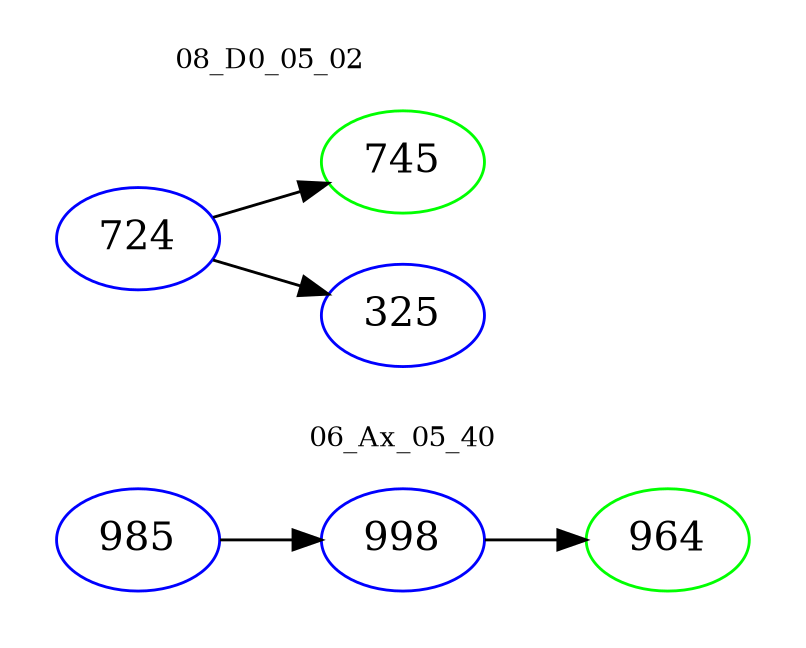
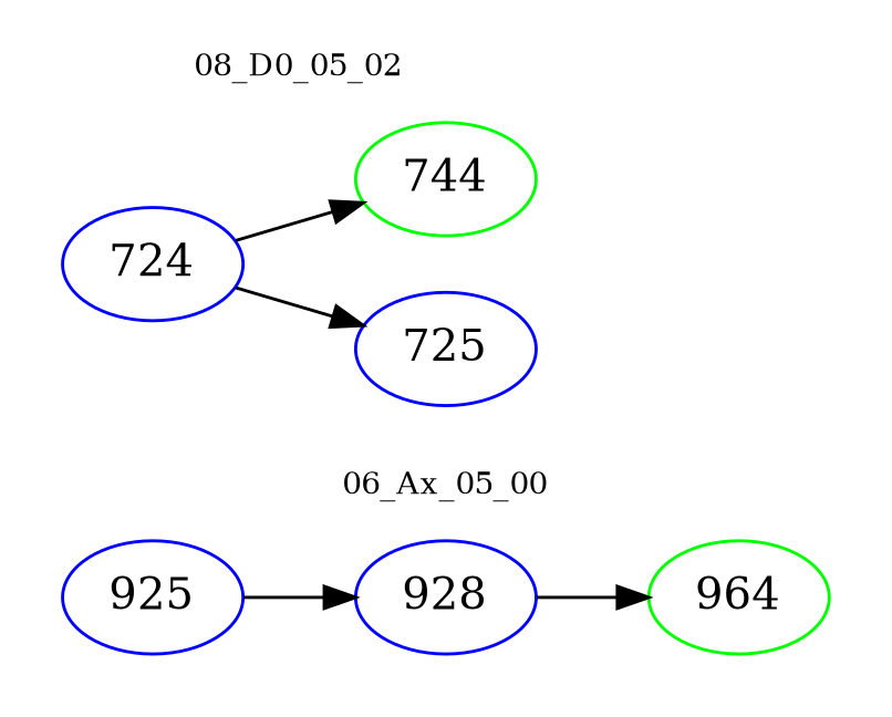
  digraph {
    rankdir=LR
    node [color=blue]
    edge [color=black]
-   n1 [label=985]
-   n2 [label=998]
+   n1 [label=925]
+   n2 [label=928]
    n3 [color=green label=964]
    n4 [label=724]
-   n5 [label=325]
-   n6 [color=green label=745]
+   n5 [label=725]
+   n6 [color=green label=744]
    subgraph cluster_1 {
      color=white
      fontsize=10
-     label="06_Ax_05_40"
+     label="06_Ax_05_00"
      n1
      n2
      n3
    }
    subgraph cluster_2 {
      color=white
      fontsize=10
      label="08_D0_05_02"
      n4
      n5
      n6
    }
    n1 -> n2
    n2 -> n3
    n4 -> n5
    n4 -> n6
  }
